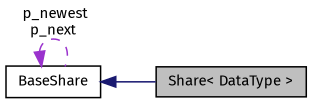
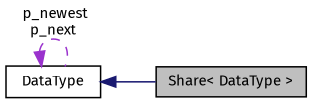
  digraph {
    rankdir=LR
    fontname="Fira Sans"
    node [color=black fontname="Fira Sans" fontsize=10 shape=record style=filled]
    edge [dir=back fontname="Fira Sans" fontsize=10 labelfontname=Helvetica labelfontsize=10]
    n1 [fillcolor=grey75 fontcolor=black height=0.2 label="Share\< DataType \>" width=0.4]
-   n2 [fillcolor=white height=0.2 label=BaseShare width=0.4]
+   n2 [fillcolor=white height=0.2 label=DataType width=0.4]
    n2 -> n1 [color=midnightblue style=solid]
    n2 -> n2 [color=darkorchid3 label=" p_newest\np_next" style=dashed]
  }
